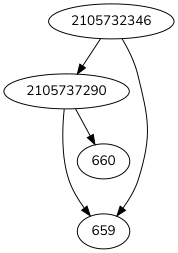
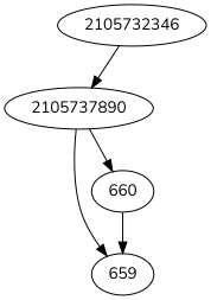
  strict digraph {
    fontname=Nunito
    node [fontname=Nunito]
    edge [fontname=Nunito]
-   2105737890 [label=2105737290]
+   2105737890
    659
    660
    2105732346
    2105737890 -> 659
    2105737890 -> 660
-   2105732346 -> 659
+   660 -> 659
    2105732346 -> 2105737890
  }
